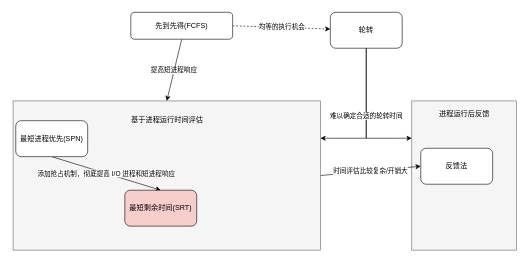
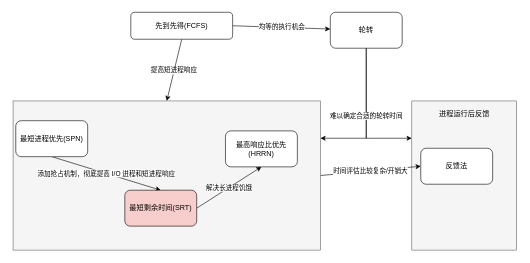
  <mxCell id="0" />
  <mxCell id="1" parent="0" />
  <mxCell id="2" value="" style="rounded=0;whiteSpace=wrap;html=1;fillColor=#f5f5f5;strokeColor=#666666;fontColor=#333333;" vertex="1" parent="1"><mxGeometry x="686" y="168" width="175" height="249" as="geometry" /></mxCell>
  <mxCell id="3" value="时间评估比较复杂/开销大" style="edgeStyle=none;rounded=0;orthogonalLoop=1;jettySize=auto;html=1;exitX=1;exitY=0.5;exitDx=0;exitDy=0;entryX=0;entryY=0.5;entryDx=0;entryDy=0;" edge="1" parent="1" source="4" target="15"><mxGeometry relative="1" as="geometry" /></mxCell>
  <mxCell id="4" value="" style="rounded=0;whiteSpace=wrap;html=1;fillColor=#f5f5f5;strokeColor=#666666;fontColor=#333333;" vertex="1" parent="1"><mxGeometry x="20.5" y="168" width="513" height="249" as="geometry" /></mxCell>
  <mxCell id="5" value="提高短进程响应" style="rounded=0;orthogonalLoop=1;jettySize=auto;html=1;exitX=0.5;exitY=1;exitDx=0;exitDy=0;entryX=0.5;entryY=0;entryDx=0;entryDy=0;" edge="1" parent="1" source="7" target="4"><mxGeometry relative="1" as="geometry" /></mxCell>
- <mxCell id="6" value="均等的执行机会" style="edgeStyle=none;rounded=0;orthogonalLoop=1;jettySize=auto;html=1;exitX=1;exitY=0.5;exitDx=0;exitDy=0;dashed=1;" edge="1" parent="1" source="7" target="9"><mxGeometry relative="1" as="geometry" /></mxCell>
+ <mxCell id="6" value="均等的执行机会" style="edgeStyle=none;rounded=0;orthogonalLoop=1;jettySize=auto;html=1;exitX=1;exitY=0.5;exitDx=0;exitDy=0;" edge="1" parent="1" source="7" target="9"><mxGeometry relative="1" as="geometry" /></mxCell>
  <mxCell id="7" value="先到先得(FCFS)" style="rounded=1;whiteSpace=wrap;html=1;" vertex="1" parent="1"><mxGeometry x="217" y="20" width="170" height="45" as="geometry" /></mxCell>
  <mxCell id="8" style="edgeStyle=orthogonalEdgeStyle;rounded=0;orthogonalLoop=1;jettySize=auto;html=1;exitX=0.5;exitY=1;exitDx=0;exitDy=0;entryX=0;entryY=0.25;entryDx=0;entryDy=0;" edge="1" parent="1" source="9" target="2"><mxGeometry relative="1" as="geometry" /></mxCell>
  <mxCell id="9" value="轮转" style="rounded=1;whiteSpace=wrap;html=1;" vertex="1" parent="1"><mxGeometry x="550" y="20" width="120" height="60" as="geometry" /></mxCell>
  <mxCell id="10" value="添加抢占机制，彻底提高 I/O 进程和短进程响应" style="edgeStyle=none;rounded=0;orthogonalLoop=1;jettySize=auto;html=1;exitX=0.5;exitY=1;exitDx=0;exitDy=0;entryX=0.5;entryY=0;entryDx=0;entryDy=0;" edge="1" parent="1" source="11" target="13"><mxGeometry relative="1" as="geometry" /></mxCell>
  <mxCell id="11" value="最短进程优先(SPN)" style="rounded=1;whiteSpace=wrap;html=1;" vertex="1" parent="1"><mxGeometry x="25" y="201" width="120" height="60" as="geometry" /></mxCell>
+ <mxCell id="12" value="解决长进程饥饿" style="edgeStyle=none;rounded=0;orthogonalLoop=1;jettySize=auto;html=1;exitX=1;exitY=0.5;exitDx=0;exitDy=0;entryX=0.5;entryY=1;entryDx=0;entryDy=0;" edge="1" parent="1" source="13" target="14"><mxGeometry relative="1" as="geometry" /></mxCell>
  <mxCell id="13" value="最短剩余时间(SRT)" style="rounded=1;whiteSpace=wrap;html=1;fillColor=#f8cecc;" vertex="1" parent="1"><mxGeometry x="207" y="317" width="120" height="60" as="geometry" /></mxCell>
+ <mxCell id="14" value="最高响应比优先(HRRN)" style="rounded=1;whiteSpace=wrap;html=1;" vertex="1" parent="1"><mxGeometry x="375" y="218" width="120" height="60" as="geometry" /></mxCell>
  <mxCell id="15" value="反馈法" style="rounded=1;whiteSpace=wrap;html=1;" vertex="1" parent="1"><mxGeometry x="701" y="247" width="120" height="60" as="geometry" /></mxCell>
- <mxCell id="16" value="基于进程运行时间评估" style="text;html=1;strokeColor=none;fillColor=none;align=center;verticalAlign=middle;whiteSpace=wrap;rounded=0;" vertex="1" parent="1"><mxGeometry x="217" y="188.5" width="122" height="20" as="geometry" /></mxCell>
  <mxCell id="17" value="进程运行后反馈" style="text;html=1;strokeColor=none;fillColor=none;align=center;verticalAlign=middle;whiteSpace=wrap;rounded=0;" vertex="1" parent="1"><mxGeometry x="712.5" y="178.5" width="122" height="20" as="geometry" /></mxCell>
  <mxCell id="18" value="难以确定合适的轮转时间" style="edgeStyle=orthogonalEdgeStyle;rounded=0;orthogonalLoop=1;jettySize=auto;html=1;exitX=0.5;exitY=1;exitDx=0;exitDy=0;entryX=1;entryY=0.25;entryDx=0;entryDy=0;" edge="1" parent="1" source="9" target="4"><mxGeometry relative="1" as="geometry" /></mxCell>
